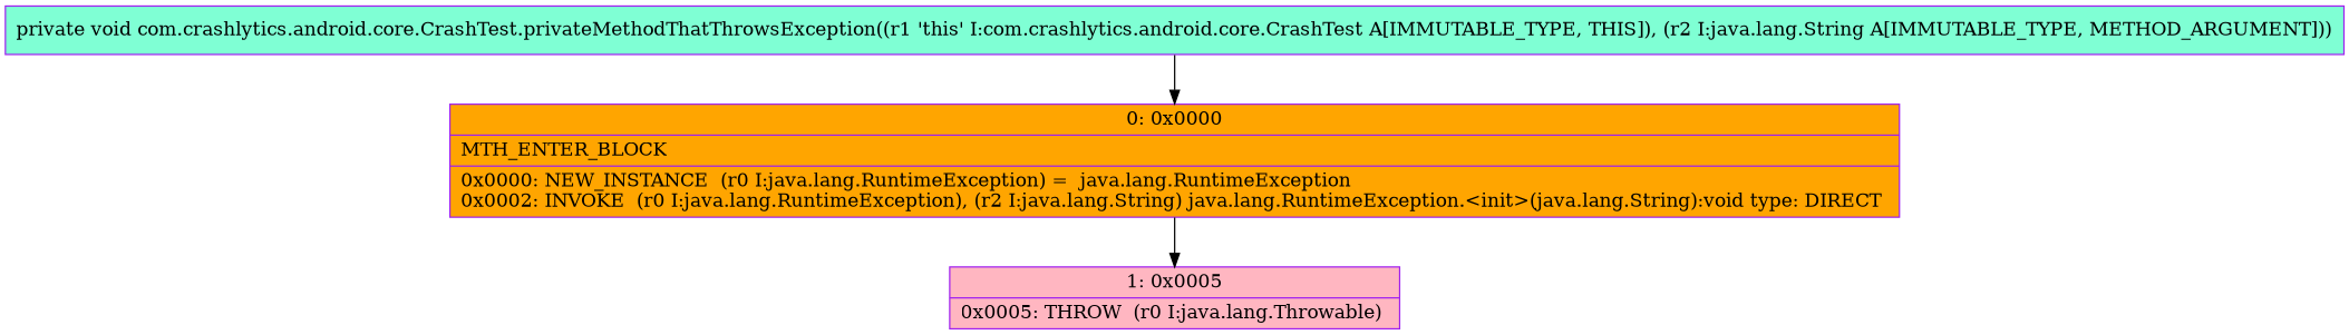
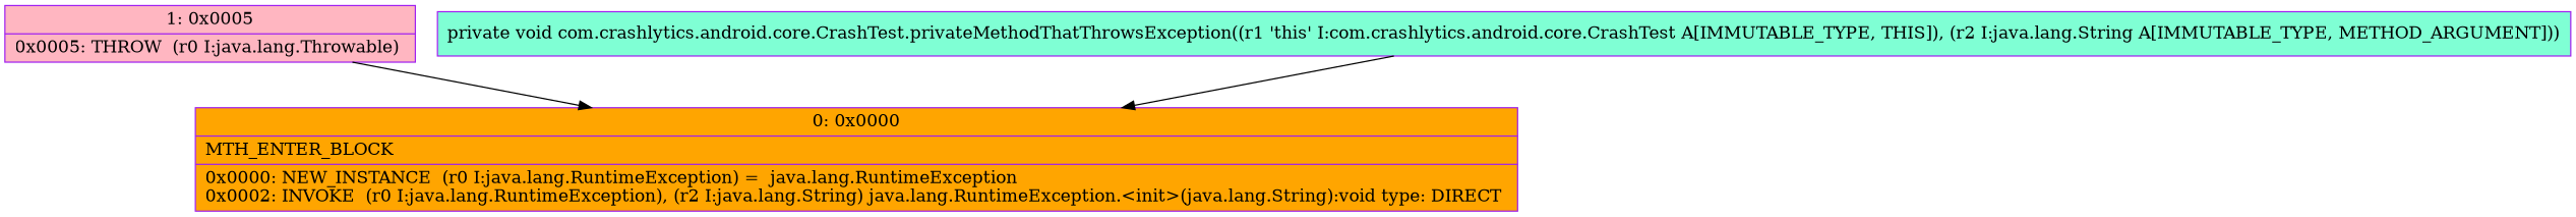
  digraph {
    node [shape=record style=filled color=purple]
    n1 [label="{0\:\ 0x0000|MTH_ENTER_BLOCK\l|0x0000: NEW_INSTANCE  (r0 I:java.lang.RuntimeException) =  java.lang.RuntimeException \l0x0002: INVOKE  (r0 I:java.lang.RuntimeException), (r2 I:java.lang.String) java.lang.RuntimeException.\<init\>(java.lang.String):void type: DIRECT \l}" fillcolor=orange]
    n2 [label="{1\:\ 0x0005|0x0005: THROW  (r0 I:java.lang.Throwable) \l}" fillcolor=lightpink]
    n3 [label="{private void com.crashlytics.android.core.CrashTest.privateMethodThatThrowsException((r1 'this' I:com.crashlytics.android.core.CrashTest A[IMMUTABLE_TYPE, THIS]), (r2 I:java.lang.String A[IMMUTABLE_TYPE, METHOD_ARGUMENT])) }" fillcolor=aquamarine]
-   n1 -> n2
+   n2 -> n1
    n3 -> n1
  }
